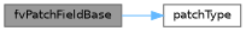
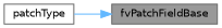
  digraph {
    rankdir=LR
    node [fontname=Helvetica fontsize=10 shape=box style=filled]
    n1 [color=gray40 fillcolor=grey60 fontcolor=black height=0.2 label=fvPatchFieldBase width=0.4]
    n2 [color=grey40 fillcolor=white height=0.2 label=patchType width=0.4]
-   n1 -> n2 [color=steelblue1 fontname=Helvetica fontsize=10 labelfontname=Helvetica labelfontsize=10 style=solid]
+   n2 -> n1 [color=steelblue1 fontname=Helvetica fontsize=10 labelfontname=Helvetica labelfontsize=10 style=solid]
  }
